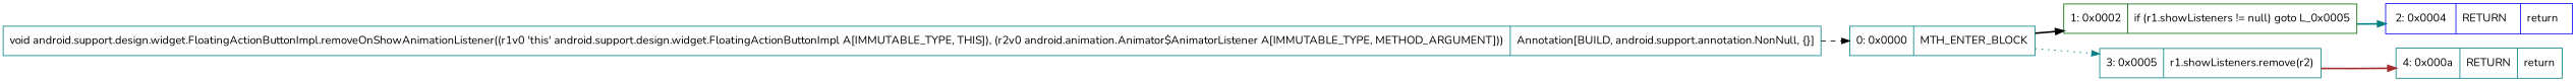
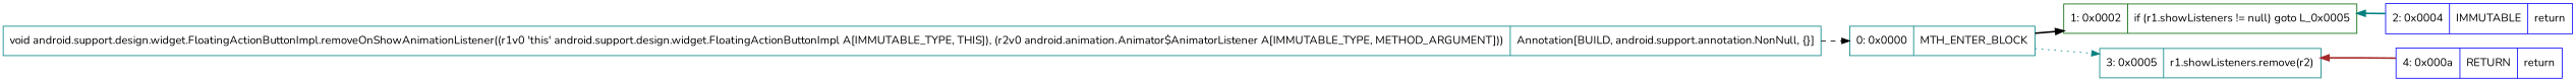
  digraph {
    fontname=Nunito
    rankdir=LR
    node [color=teal fontname=Nunito shape=record]
    edge [color=black fontname=Nunito style=bold]
    n1 [label="{0\:\ 0x0000|MTH_ENTER_BLOCK\l}"]
    n2 [color=darkgreen label="{1\:\ 0x0002|if (r1.showListeners != null) goto L_0x0005\l}"]
    n3 [label="{3\:\ 0x0005|r1.showListeners.remove(r2)\l}"]
-   n4 [color=blue label="{2\:\ 0x0004|RETURN\l|return\l}"]
-   n5 [label="{4\:\ 0x000a|RETURN\l|return\l}"]
+   n4 [color=blue label="{2\:\ 0x0004|IMMUTABLE\l|return\l}"]
+   n5 [color=blue label="{4\:\ 0x000a|RETURN\l|return\l}"]
    n6 [label="{void android.support.design.widget.FloatingActionButtonImpl.removeOnShowAnimationListener((r1v0 'this' android.support.design.widget.FloatingActionButtonImpl A[IMMUTABLE_TYPE, THIS]), (r2v0 android.animation.Animator$AnimatorListener A[IMMUTABLE_TYPE, METHOD_ARGUMENT]))  | Annotation[BUILD, android.support.annotation.NonNull, \{\}]\l}"]
    n1 -> n2
    n1 -> n3 [color=teal style=dotted]
-   n2 -> n4 [color=teal]
-   n3 -> n5 [color=brown]
+   n4 -> n2 [color=teal]
+   n5 -> n3 [color=brown]
    n6 -> n1 [style=dashed]
  }
